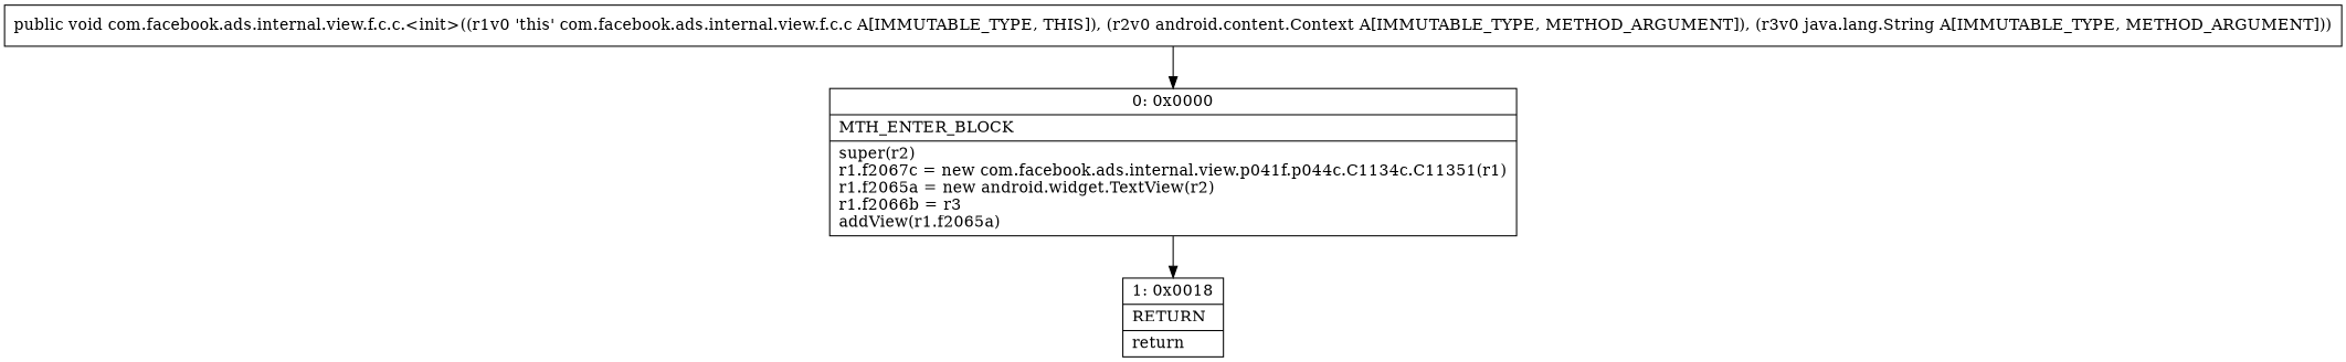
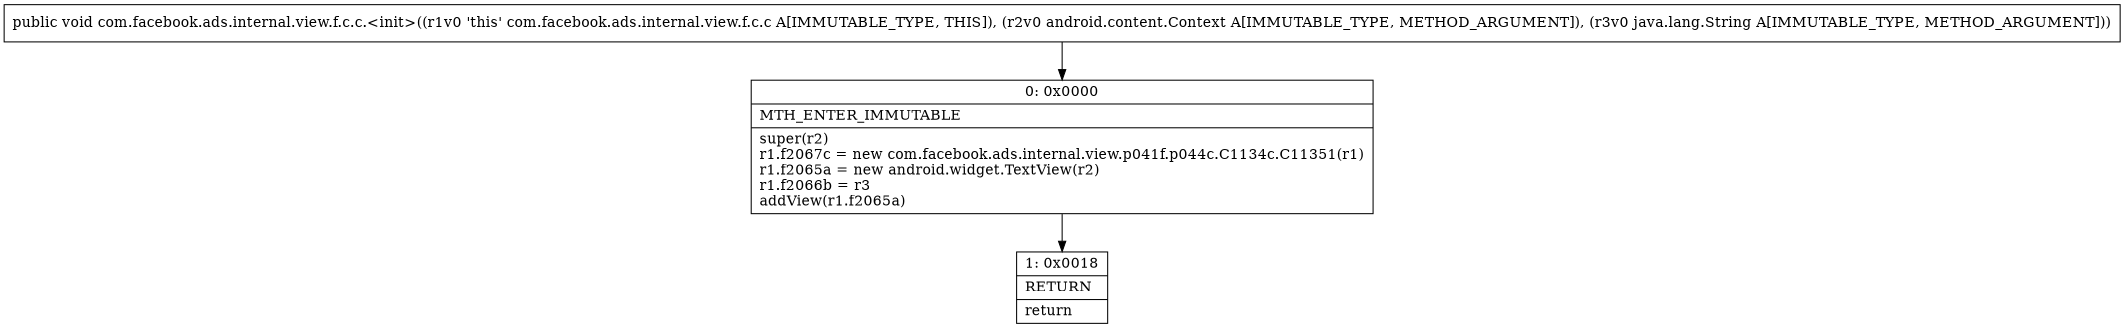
  digraph {
    node [shape=record]
-   n1 [label="{0\:\ 0x0000|MTH_ENTER_BLOCK\l|super(r2)\lr1.f2067c = new com.facebook.ads.internal.view.p041f.p044c.C1134c.C11351(r1)\lr1.f2065a = new android.widget.TextView(r2)\lr1.f2066b = r3\laddView(r1.f2065a)\l}"]
+   n1 [label="{0\:\ 0x0000|MTH_ENTER_IMMUTABLE\l|super(r2)\lr1.f2067c = new com.facebook.ads.internal.view.p041f.p044c.C1134c.C11351(r1)\lr1.f2065a = new android.widget.TextView(r2)\lr1.f2066b = r3\laddView(r1.f2065a)\l}"]
    n2 [label="{1\:\ 0x0018|RETURN\l|return\l}"]
    n3 [label="{public void com.facebook.ads.internal.view.f.c.c.\<init\>((r1v0 'this' com.facebook.ads.internal.view.f.c.c A[IMMUTABLE_TYPE, THIS]), (r2v0 android.content.Context A[IMMUTABLE_TYPE, METHOD_ARGUMENT]), (r3v0 java.lang.String A[IMMUTABLE_TYPE, METHOD_ARGUMENT])) }"]
    n1 -> n2
    n3 -> n1
  }
